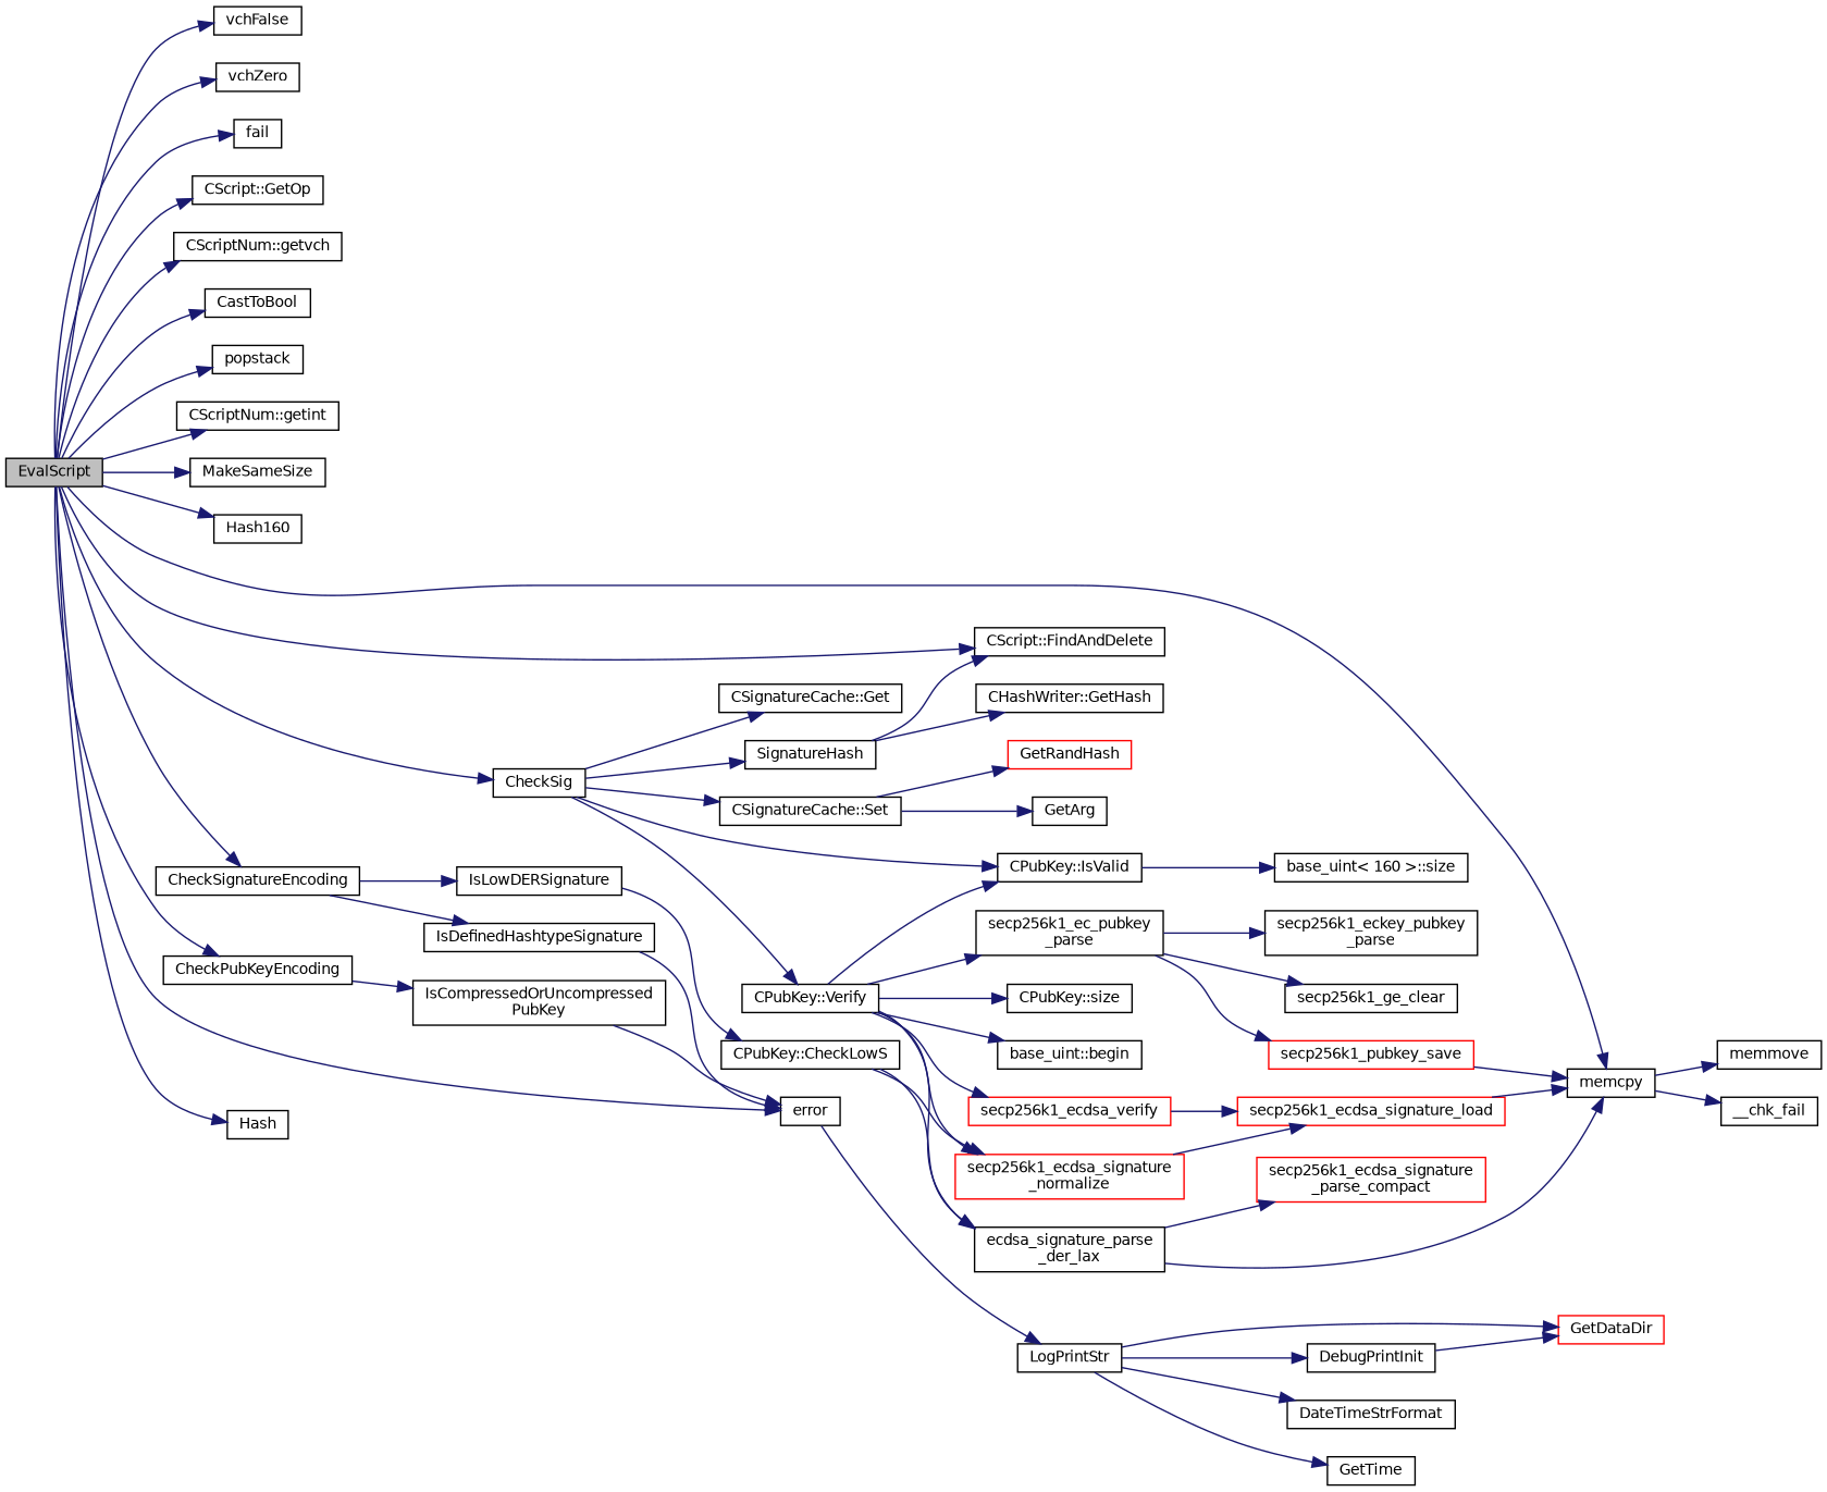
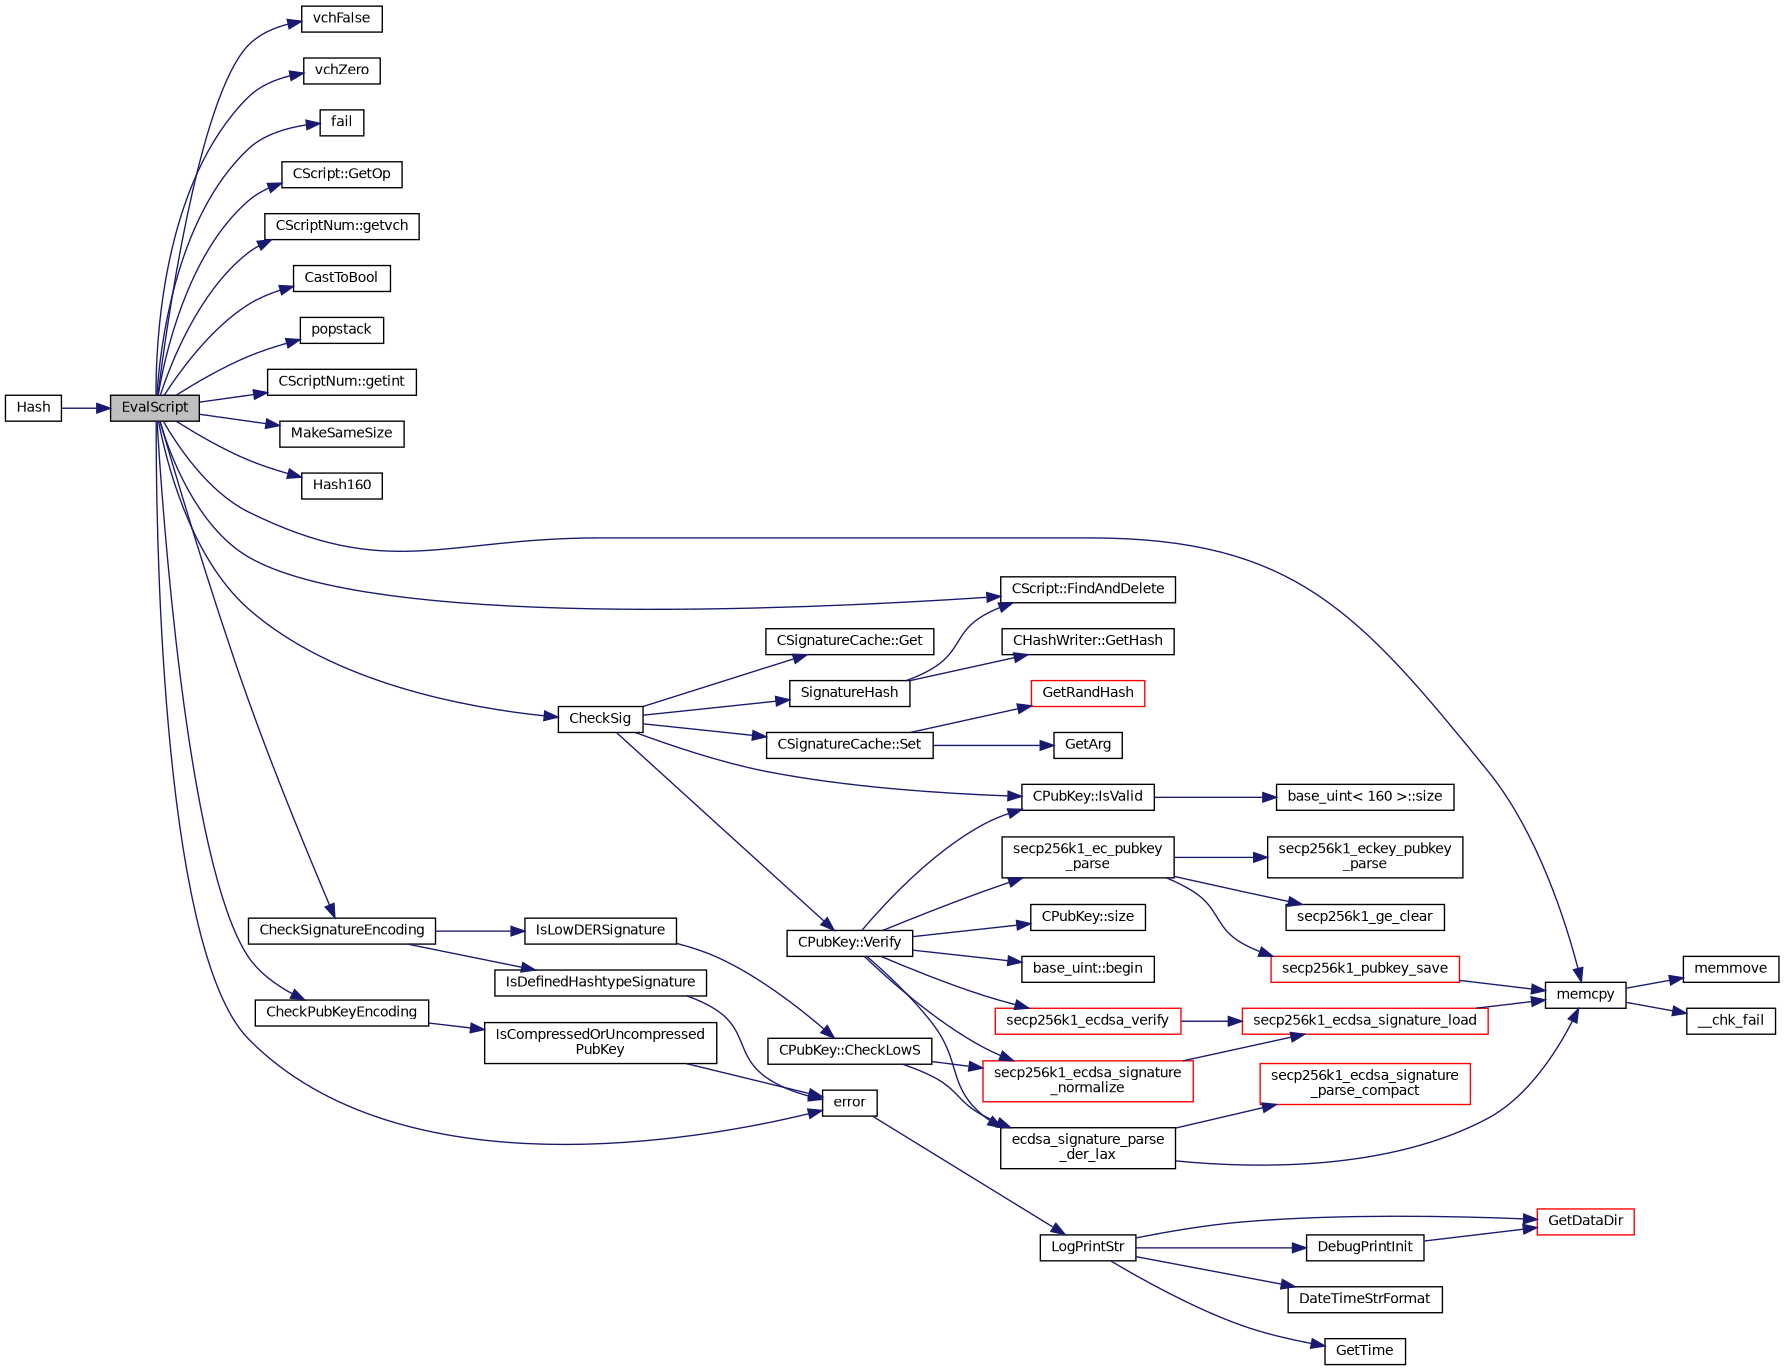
  digraph {
    rankdir=LR
    node [color=black fillcolor=white fontname=Helvetica fontsize=10 shape=record style=filled]
    edge [color=midnightblue fontname=Helvetica fontsize=10 labelfontname=Helvetica labelfontsize=10 style=solid]
    n1 [fillcolor=grey75 fontcolor=black height=0.2 label=EvalScript width=0.4]
    n2 [height=0.2 label=vchFalse width=0.4]
    n3 [height=0.2 label=vchZero width=0.4]
    n4 [height=0.2 label=fail width=0.4]
    n5 [height=0.2 label="CScript::GetOp" width=0.4]
    n6 [height=0.2 label="CScriptNum::getvch" width=0.4]
    n7 [height=0.2 label=CastToBool width=0.4]
    n8 [height=0.2 label=popstack width=0.4]
    n9 [height=0.2 label="CScriptNum::getint" width=0.4]
    n10 [height=0.2 label=MakeSameSize width=0.4]
    n11 [height=0.2 label=Hash160 width=0.4]
    n12 [height=0.2 label=memcpy width=0.4]
    n13 [height=0.2 label=Hash width=0.4]
    n14 [height=0.2 label="CScript::FindAndDelete" width=0.4]
    n15 [height=0.2 label=CheckSignatureEncoding width=0.4]
    n16 [height=0.2 label=error width=0.4]
    n17 [height=0.2 label=CheckPubKeyEncoding width=0.4]
    n18 [height=0.2 label=CheckSig width=0.4]
    n19 [height=0.2 label=memmove width=0.4]
    n20 [height=0.2 label=__chk_fail width=0.4]
    n21 [height=0.2 label=IsLowDERSignature width=0.4]
    n22 [height=0.2 label=IsDefinedHashtypeSignature width=0.4]
    n23 [height=0.2 label=LogPrintStr width=0.4]
    n24 [height=0.2 label="IsCompressedOrUncompressed\lPubKey" width=0.4]
    n25 [height=0.2 label="CPubKey::IsValid" width=0.4]
    n26 [height=0.2 label=SignatureHash width=0.4]
    n27 [height=0.2 label="CSignatureCache::Get" width=0.4]
    n28 [height=0.2 label="CPubKey::Verify" width=0.4]
    n29 [height=0.2 label="CSignatureCache::Set" width=0.4]
    n30 [height=0.2 label="CPubKey::CheckLowS" width=0.4]
    n31 [height=0.2 label="ecdsa_signature_parse\l_der_lax" width=0.4]
    n32 [color=red height=0.2 label="secp256k1_ecdsa_signature\l_normalize" width=0.4]
    n33 [height=0.2 label=DebugPrintInit width=0.4]
    n34 [color=red height=0.2 label=GetDataDir width=0.4]
    n35 [height=0.2 label=DateTimeStrFormat width=0.4]
    n36 [height=0.2 label=GetTime width=0.4]
    n37 [color=red height=0.2 label="secp256k1_ecdsa_signature\l_parse_compact" width=0.4]
    n38 [color=red height=0.2 label=secp256k1_ecdsa_signature_load width=0.4]
    n39 [height=0.2 label="base_uint\< 160 \>::size" width=0.4]
    n40 [height=0.2 label="CHashWriter::GetHash" width=0.4]
    n41 [height=0.2 label="secp256k1_ec_pubkey\l_parse" width=0.4]
    n42 [height=0.2 label="CPubKey::size" width=0.4]
    n43 [color=red height=0.2 label=secp256k1_ecdsa_verify width=0.4]
    n44 [height=0.2 label="base_uint::begin" width=0.4]
    n45 [height=0.2 label=GetArg width=0.4]
    n46 [color=red height=0.2 label=GetRandHash width=0.4]
    n47 [height=0.2 label="secp256k1_eckey_pubkey\l_parse" width=0.4]
    n48 [color=red height=0.2 label=secp256k1_pubkey_save width=0.4]
    n49 [height=0.2 label=secp256k1_ge_clear width=0.4]
    n1 -> n2
    n1 -> n3
    n1 -> n4
    n1 -> n5
    n1 -> n6
    n1 -> n7
    n1 -> n8
    n1 -> n9
    n1 -> n10
    n1 -> n11
    n1 -> n12
-   n1 -> n13
+   n13 -> n1
    n1 -> n14
    n1 -> n15
    n1 -> n16
    n1 -> n17
    n1 -> n18
    n12 -> n19
    n12 -> n20
    n15 -> n21
    n15 -> n22
    n16 -> n23
    n17 -> n24
    n18 -> n25
    n18 -> n26
    n18 -> n27
    n18 -> n28
    n18 -> n29
    n21 -> n30
    n22 -> n16
    n23 -> n33
    n23 -> n34
    n23 -> n35
    n23 -> n36
    n24 -> n16
    n25 -> n39
    n26 -> n14
    n26 -> n40
    n28 -> n25
    n28 -> n31
    n28 -> n32
    n28 -> n41
    n28 -> n42
    n28 -> n43
    n28 -> n44
    n29 -> n45
    n29 -> n46
    n30 -> n31
    n30 -> n32
    n31 -> n12
    n31 -> n37
    n32 -> n38
    n33 -> n34
    n38 -> n12
    n41 -> n47
    n41 -> n48
    n41 -> n49
    n43 -> n38
    n48 -> n12
  }
